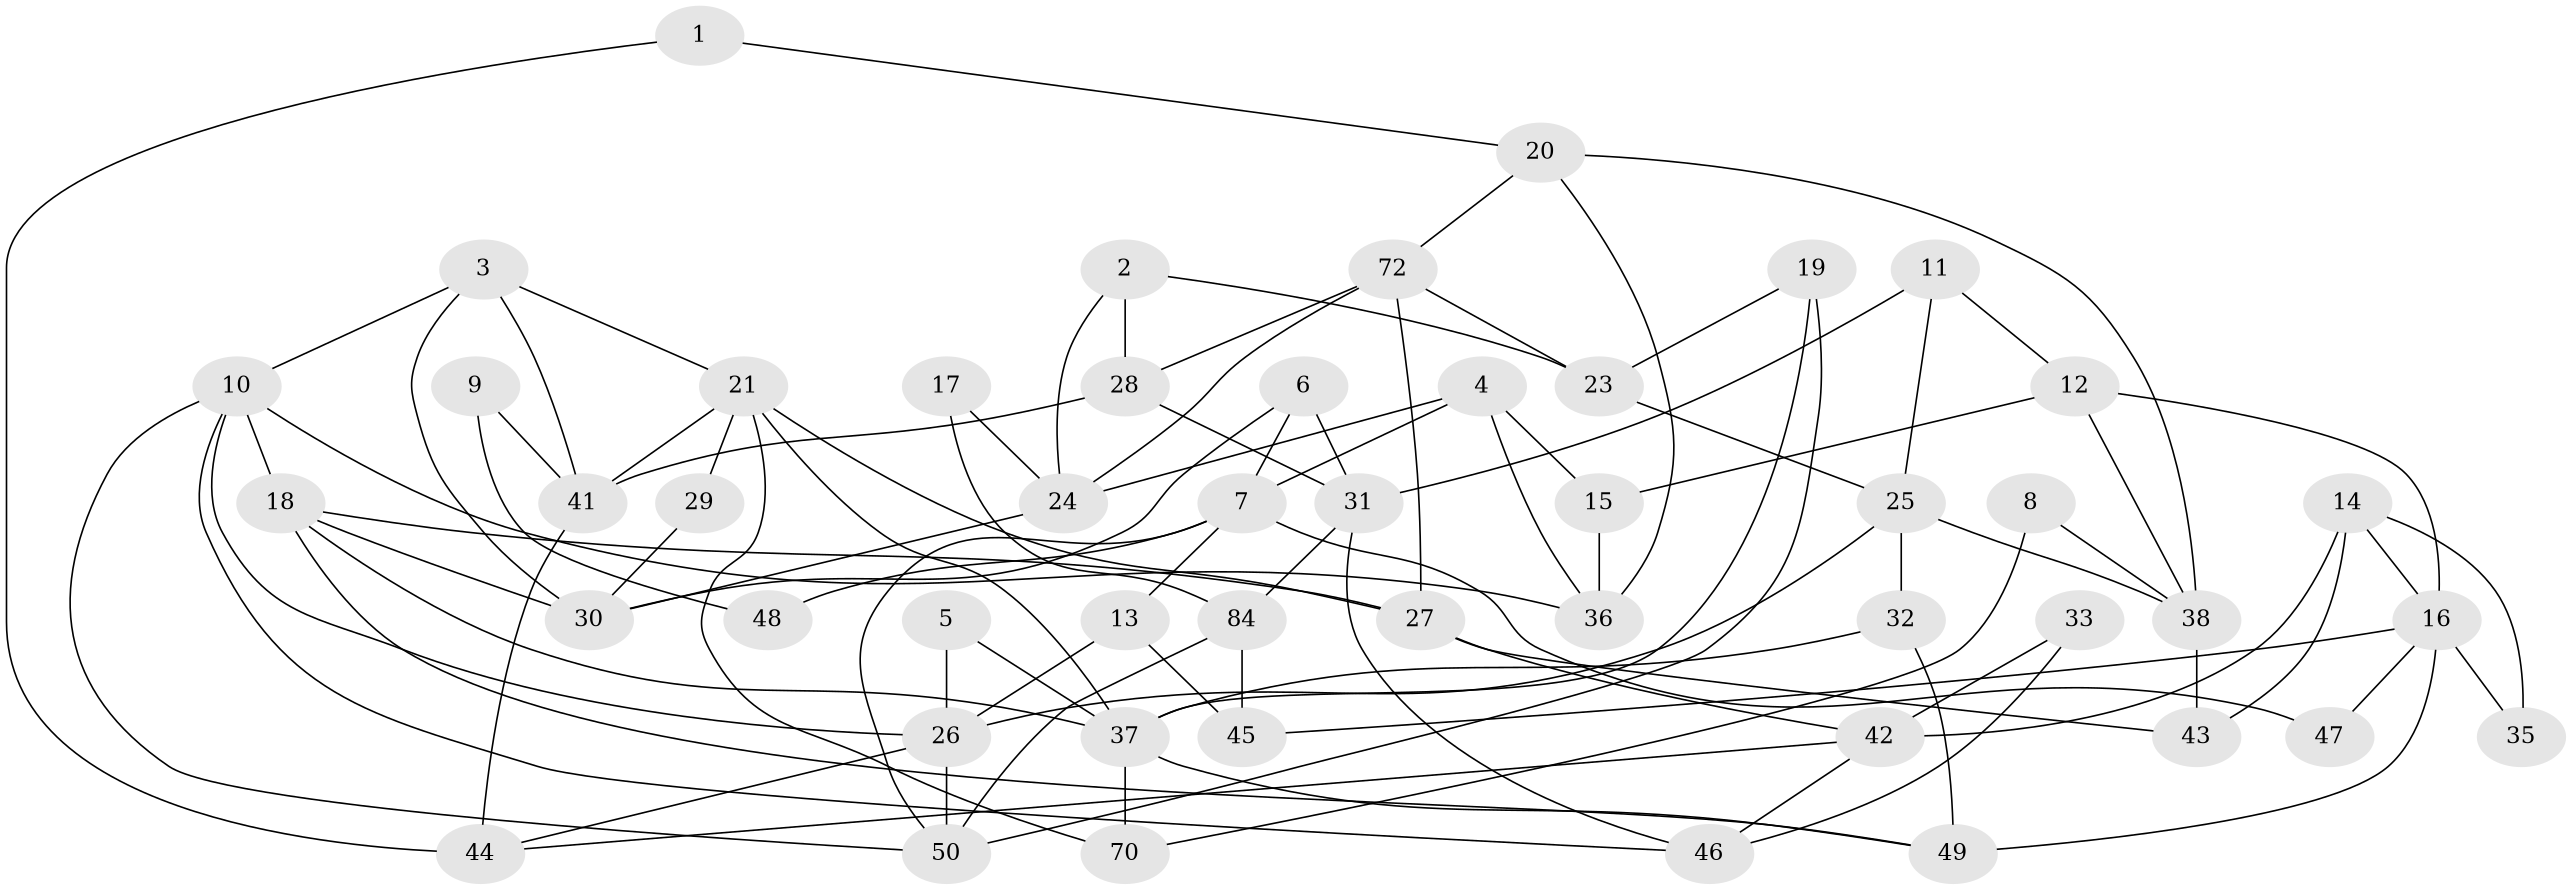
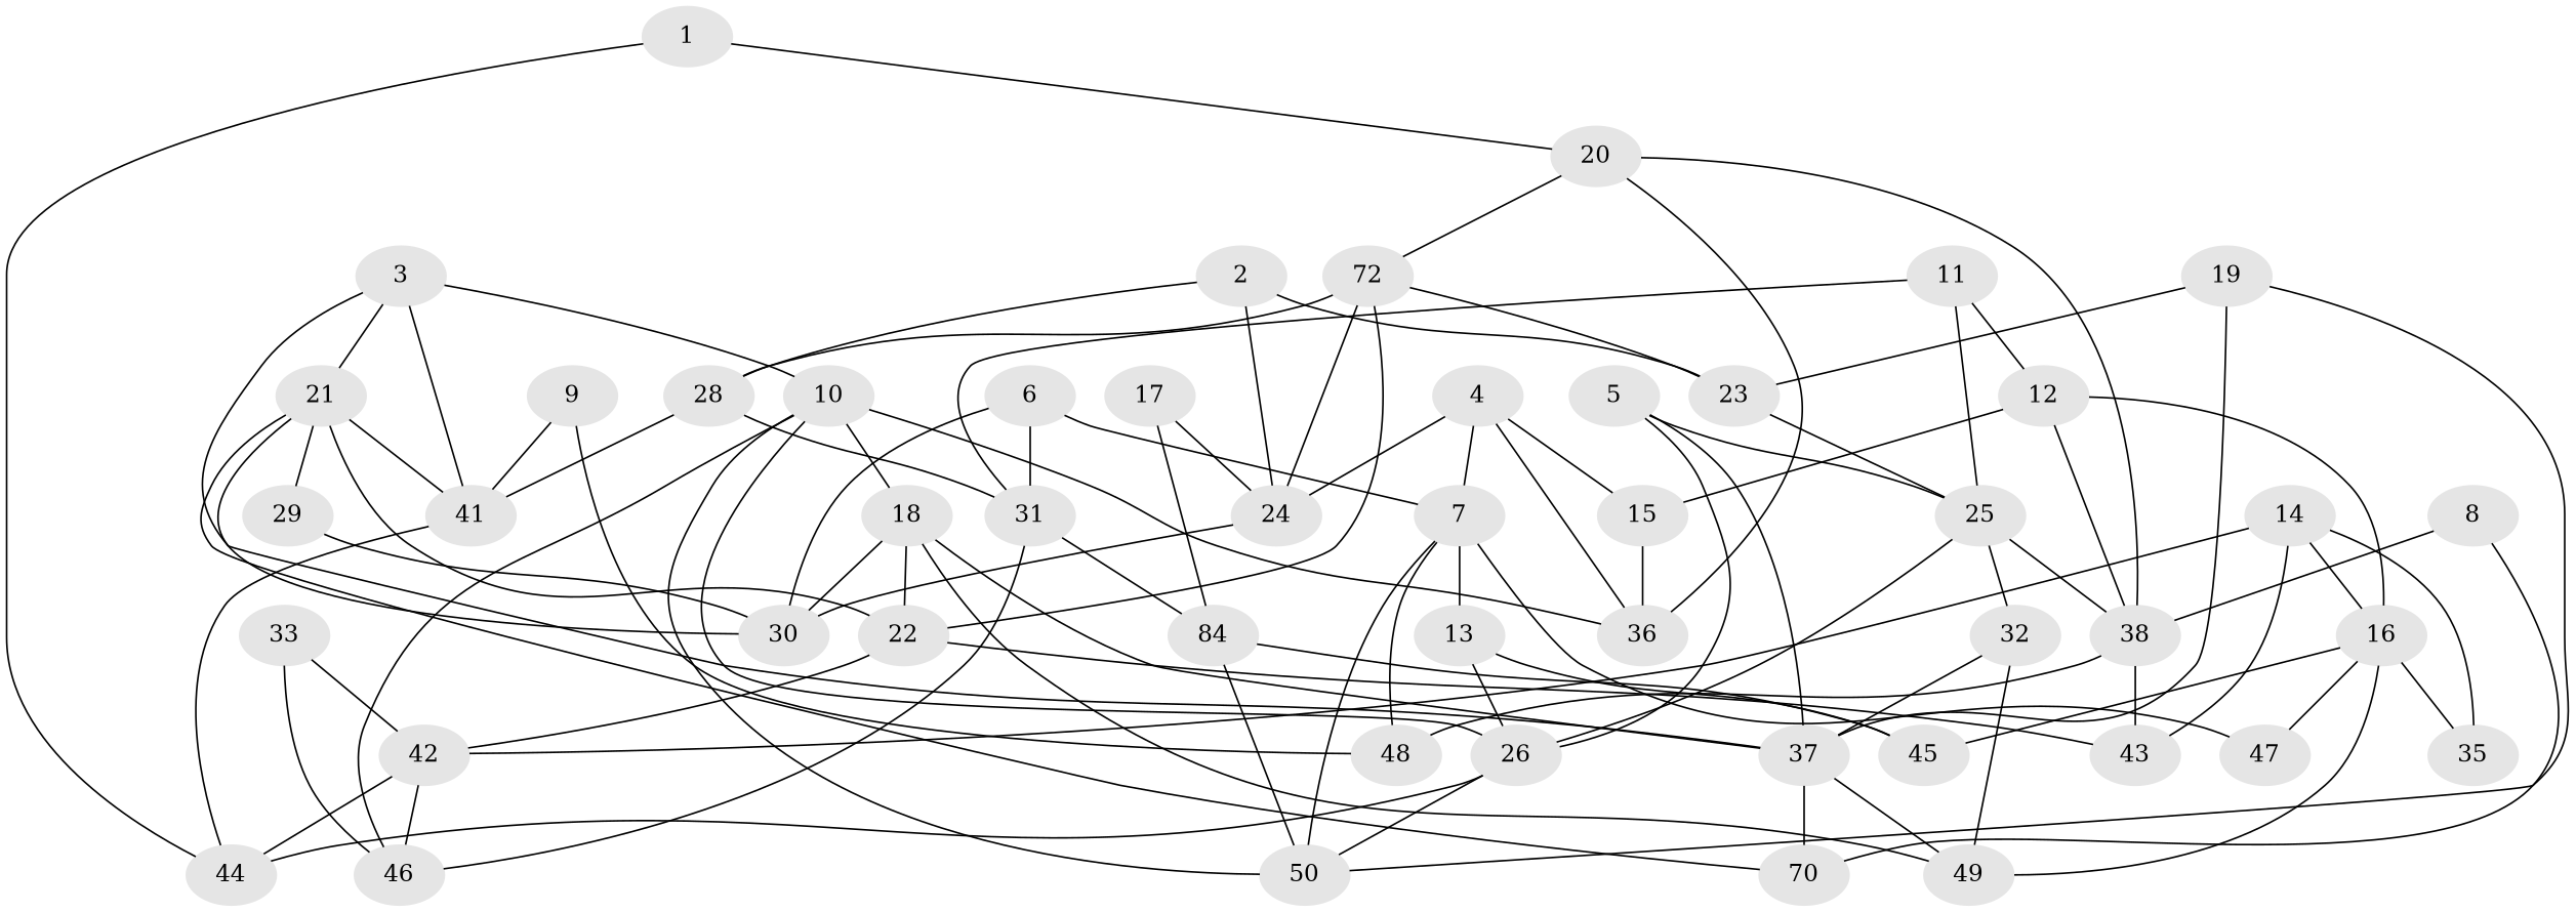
  graph {
    node [color=gray90 style=filled]
    1
    20
    44
    15
    36
    38
    n7 [label=72]
    2
    23
    24
    28
    25
    30
    41
    31
    3
    10
    21
    26
    50
    18
    46
    37
    n24 [label=70]
-   27
+   27 [label=22]
    29
    4
    7
    13
    47
    48
    5
    32
    49
    6
    n36 [label=84]
    45
    8
    43
    9
    11
    12
    16
    35
    14
    42
    17
    19
    33
    1 -- 20
    1 -- 44
    20 -- 36
    20 -- 38
    20 -- n7
    15 -- 36
+   38 -- 48
    38 -- 43
    n7 -- 23
    n7 -- 24
    n7 -- 28
    n7 -- 27
    2 -- 23
    2 -- 24
    2 -- 28
    23 -- 25
    24 -- 30
    28 -- 41
    28 -- 31
    25 -- 38
    25 -- 26
    25 -- 32
    41 -- 44
    31 -- 46
    31 -- n36
    3 -- 30
    3 -- 41
    3 -- 10
    3 -- 21
    10 -- 36
    10 -- 26
    10 -- 50
    10 -- 18
    10 -- 46
    21 -- 41
    21 -- 37
    21 -- n24
    21 -- 27
    21 -- 29
    26 -- 44
    26 -- 50
    18 -- 30
    18 -- 37
    18 -- 27
    18 -- 49
    37 -- n24
    37 -- 49
    27 -- 43
    27 -- 42
    29 -- 30
    4 -- 15
    4 -- 36
    4 -- 24
    4 -- 7
    7 -- 50
    7 -- 13
    7 -- 47
    7 -- 48
    13 -- 26
    13 -- 45
+   5 -- 25
    5 -- 26
    5 -- 37
    32 -- 37
    32 -- 49
    6 -- 30
    6 -- 31
    6 -- 7
    n36 -- 50
    n36 -- 45
    8 -- 38
    8 -- n24
    9 -- 41
    9 -- 48
    11 -- 25
    11 -- 31
    11 -- 12
    12 -- 15
    12 -- 38
    12 -- 16
    16 -- 47
    16 -- 49
    16 -- 45
    16 -- 35
    14 -- 43
    14 -- 16
    14 -- 35
    14 -- 42
    42 -- 44
    42 -- 46
    17 -- 24
    17 -- n36
    19 -- 23
    19 -- 50
    19 -- 37
    33 -- 46
    33 -- 42
  }
